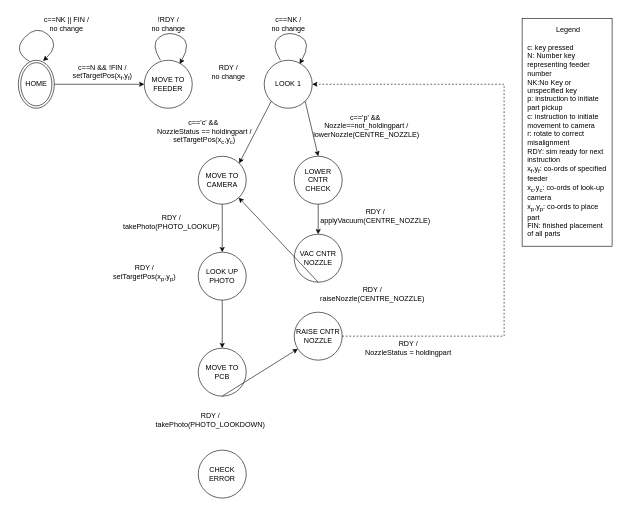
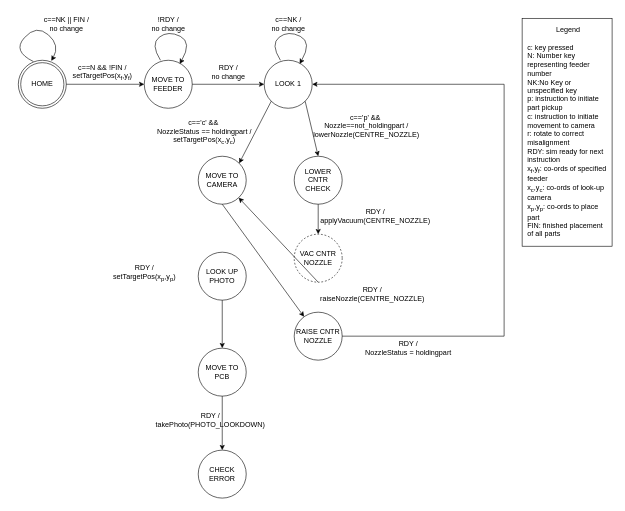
  <mxCell id="0" />
  <mxCell id="1" parent="0" />
- <mxCell id="2" value="HOME" style="ellipse;shape=doubleEllipse;whiteSpace=wrap;html=1;aspect=fixed;fillColor=none;" vertex="1" parent="1"><mxGeometry x="30" y="100" width="60" height="80" as="geometry" /></mxCell>
+ <mxCell id="2" value="HOME" style="ellipse;shape=doubleEllipse;whiteSpace=wrap;html=1;aspect=fixed;fillColor=none;" vertex="1" parent="1"><mxGeometry x="30" y="100" width="80" height="80" as="geometry" /></mxCell>
  <mxCell id="3" value="&lt;div&gt;c==NK || FIN /&lt;/div&gt;&lt;div&gt;no change&lt;br&gt;&lt;/div&gt;" style="text;html=1;align=center;verticalAlign=middle;resizable=0;points=[];autosize=1;strokeColor=none;fillColor=none;" vertex="1" parent="1"><mxGeometry x="60" width="100" height="40" as="geometry" y="20" /></mxCell>
  <mxCell id="4" value="&lt;div&gt;c==N &amp;amp;&amp;amp; !FIN /&lt;/div&gt;&lt;div&gt;setTargetPos(x&lt;sub&gt;f&lt;/sub&gt;,y&lt;sub&gt;f&lt;/sub&gt;)&lt;br&gt;&lt;/div&gt;" style="text;html=1;align=center;verticalAlign=middle;resizable=0;points=[];autosize=1;strokeColor=none;fillColor=none;" vertex="1" parent="1"><mxGeometry x="110" y="100" width="120" height="40" as="geometry" /></mxCell>
  <mxCell id="5" value="MOVE TO FEEDER" style="ellipse;whiteSpace=wrap;html=1;aspect=fixed;fillColor=none;" vertex="1" parent="1"><mxGeometry x="240" y="100" width="80" height="80" as="geometry" /></mxCell>
  <mxCell id="6" value="" style="endArrow=classic;html=1;rounded=0;exitX=1;exitY=0.5;exitDx=0;exitDy=0;entryX=0;entryY=0.5;entryDx=0;entryDy=0;" edge="1" parent="1" source="2" target="5"><mxGeometry width="50" height="50" relative="1" as="geometry"><mxPoint x="390" y="310" as="sourcePoint" /><mxPoint x="440" y="260" as="targetPoint" /></mxGeometry></mxCell>
  <mxCell id="7" value="" style="curved=1;endArrow=classic;html=1;rounded=0;entryX=0.688;entryY=0.013;entryDx=0;entryDy=0;entryPerimeter=0;exitX=0.313;exitY=0.025;exitDx=0;exitDy=0;exitPerimeter=0;" edge="1" parent="1" source="2" target="2"><mxGeometry width="50" height="50" relative="1" as="geometry"><mxPoint x="50" y="105" as="sourcePoint" /><mxPoint x="80" y="105" as="targetPoint" /><Array as="points"><mxPoint x="20" y="85" /><mxPoint x="60" y="40" /><mxPoint x="100" y="75" /></Array></mxGeometry></mxCell>
  <mxCell id="8" value="" style="curved=1;endArrow=classic;html=1;rounded=0;entryX=0.738;entryY=0.075;entryDx=0;entryDy=0;entryPerimeter=0;exitX=0.338;exitY=0;exitDx=0;exitDy=0;exitPerimeter=0;" edge="1" parent="1" source="5" target="5"><mxGeometry width="50" height="50" relative="1" as="geometry"><mxPoint x="265" y="97" as="sourcePoint" /><mxPoint x="295" y="89" as="targetPoint" /><Array as="points"><mxPoint x="250" y="73" /><mxPoint x="280" y="50" /><mxPoint x="320" y="70" /></Array></mxGeometry></mxCell>
  <mxCell id="9" value="&lt;div&gt;!RDY / &lt;br&gt;&lt;/div&gt;&lt;div&gt;no change&lt;/div&gt;" style="text;html=1;align=center;verticalAlign=middle;resizable=0;points=[];autosize=1;strokeColor=none;fillColor=none;" vertex="1" parent="1"><mxGeometry x="240" width="80" height="40" as="geometry" y="20" /></mxCell>
  <mxCell id="10" value="LOOK 1" style="ellipse;whiteSpace=wrap;html=1;aspect=fixed;fillColor=none;" vertex="1" parent="1"><mxGeometry x="440" y="100" width="80" height="80" as="geometry" /></mxCell>
+ <mxCell id="11" value="" style="endArrow=classic;html=1;rounded=0;exitX=1;exitY=0.5;exitDx=0;exitDy=0;entryX=0;entryY=0.5;entryDx=0;entryDy=0;" edge="1" parent="1" source="5" target="10"><mxGeometry width="50" height="50" relative="1" as="geometry"><mxPoint x="390" y="310" as="sourcePoint" /><mxPoint x="440" y="260" as="targetPoint" /></mxGeometry></mxCell>
  <mxCell id="12" value="&lt;div&gt;RDY / &lt;br&gt;&lt;/div&gt;&lt;div&gt;no change&lt;/div&gt;" style="text;html=1;align=center;verticalAlign=middle;resizable=0;points=[];autosize=1;strokeColor=none;fillColor=none;" vertex="1" parent="1"><mxGeometry x="340" y="100" width="80" height="40" as="geometry" /></mxCell>
  <mxCell id="13" value="" style="curved=1;endArrow=classic;html=1;rounded=0;entryX=0.738;entryY=0.075;entryDx=0;entryDy=0;entryPerimeter=0;exitX=0.338;exitY=0;exitDx=0;exitDy=0;exitPerimeter=0;" edge="1" parent="1"><mxGeometry width="50" height="50" relative="1" as="geometry"><mxPoint x="467" y="100" as="sourcePoint" /><mxPoint x="499" y="106" as="targetPoint" /><Array as="points"><mxPoint x="450" y="73" /><mxPoint x="480" y="50" /><mxPoint x="520" y="70" /></Array></mxGeometry></mxCell>
  <mxCell id="14" value="&lt;div&gt;c==NK /&lt;br&gt;&lt;/div&gt;&lt;div&gt;no change&lt;br&gt;&lt;/div&gt;" style="text;html=1;align=center;verticalAlign=middle;resizable=0;points=[];autosize=1;strokeColor=none;fillColor=none;" vertex="1" parent="1"><mxGeometry x="440" width="80" height="40" as="geometry" y="20" /></mxCell>
  <mxCell id="15" value="&lt;div&gt;Legend&lt;/div&gt;&lt;div&gt;&lt;br&gt;&lt;/div&gt;&lt;div align=&quot;left&quot;&gt;c: key pressed&lt;/div&gt;&lt;div align=&quot;left&quot;&gt;N: Number key representing feeder number&lt;/div&gt;&lt;div align=&quot;left&quot;&gt;NK:No Key or unspecified key&lt;/div&gt;&lt;div align=&quot;left&quot;&gt;p: instruction to initiate part pickup&lt;/div&gt;&lt;div align=&quot;left&quot;&gt;c: instruction to initiate movement to camera&lt;/div&gt;&lt;div align=&quot;left&quot;&gt;r: rotate to correct misalignment&lt;br&gt;&lt;/div&gt;&lt;div align=&quot;left&quot;&gt;RDY: sim ready for next instruction&lt;/div&gt;&lt;div align=&quot;left&quot;&gt;x&lt;sub&gt;f&lt;/sub&gt;,y&lt;sub&gt;f&lt;/sub&gt;: co-ords of specified feeder&lt;/div&gt;&lt;div align=&quot;left&quot;&gt;x&lt;sub&gt;c&lt;/sub&gt;,y&lt;sub&gt;c&lt;/sub&gt;: co-ords of look-up camera&lt;/div&gt;&lt;div align=&quot;left&quot;&gt;x&lt;sub&gt;p&lt;/sub&gt;,y&lt;sub&gt;p&lt;/sub&gt;: co-ords to place part&lt;/div&gt;&lt;div align=&quot;left&quot;&gt;FIN: finished placement of all parts&lt;br&gt;&lt;/div&gt;" style="rounded=0;whiteSpace=wrap;html=1;fillColor=none;perimeterSpacing=0;spacingRight=4;spacingLeft=8;" vertex="1" parent="1"><mxGeometry x="870" y="30" width="150" height="380" as="geometry" /></mxCell>
  <mxCell id="16" value="LOWER CNTR CHECK" style="ellipse;whiteSpace=wrap;html=1;aspect=fixed;fillColor=none;" vertex="1" parent="1"><mxGeometry x="490" y="260" width="80" height="80" as="geometry" /></mxCell>
  <mxCell id="17" value="" style="endArrow=classic;html=1;rounded=0;exitX=1;exitY=1;exitDx=0;exitDy=0;entryX=0.5;entryY=0;entryDx=0;entryDy=0;" edge="1" parent="1" source="10" target="16"><mxGeometry width="50" height="50" relative="1" as="geometry"><mxPoint x="410" y="310" as="sourcePoint" /><mxPoint x="460" y="260" as="targetPoint" /></mxGeometry></mxCell>
  <mxCell id="18" value="&lt;div align=&quot;center&quot;&gt;c=='p' &amp;amp;&amp;amp;&amp;nbsp;&lt;/div&gt;&lt;div align=&quot;center&quot;&gt;Nozzle==not_holdingpart /&lt;/div&gt;&lt;div align=&quot;center&quot;&gt;lowerNozzle(CENTRE_NOZZLE)&lt;br&gt;&lt;/div&gt;" style="text;html=1;align=center;verticalAlign=middle;resizable=0;points=[];autosize=1;strokeColor=none;fillColor=none;" vertex="1" parent="1"><mxGeometry x="510" y="180" width="200" height="60" as="geometry" /></mxCell>
- <mxCell id="19" value="VAC CNTR NOZZLE" style="ellipse;whiteSpace=wrap;html=1;aspect=fixed;fillColor=none;" vertex="1" parent="1"><mxGeometry x="490" y="390" width="80" height="80" as="geometry" /></mxCell>
+ <mxCell id="19" value="VAC CNTR NOZZLE" style="ellipse;whiteSpace=wrap;html=1;aspect=fixed;fillColor=none;dashed=1;" vertex="1" parent="1"><mxGeometry x="490" y="390" width="80" height="80" as="geometry" /></mxCell>
  <mxCell id="20" value="" style="endArrow=classic;html=1;rounded=0;exitX=0.5;exitY=1;exitDx=0;exitDy=0;entryX=0.5;entryY=0;entryDx=0;entryDy=0;" edge="1" parent="1" source="16" target="19"><mxGeometry width="50" height="50" relative="1" as="geometry"><mxPoint x="410" y="310" as="sourcePoint" /><mxPoint x="460" y="260" as="targetPoint" /></mxGeometry></mxCell>
  <mxCell id="21" value="&lt;div&gt;RDY /&lt;/div&gt;&lt;div&gt;applyVacuum(CENTRE_NOZZLE)&lt;br&gt;&lt;/div&gt;" style="text;html=1;align=center;verticalAlign=middle;resizable=0;points=[];autosize=1;strokeColor=none;fillColor=none;" vertex="1" parent="1"><mxGeometry x="520" y="340" width="210" height="40" as="geometry" /></mxCell>
- <mxCell id="22" style="edgeStyle=orthogonalEdgeStyle;rounded=0;orthogonalLoop=1;jettySize=auto;html=1;exitX=1;exitY=0.5;exitDx=0;exitDy=0;entryX=1;entryY=0.5;entryDx=0;entryDy=0;dashed=1;" edge="1" parent="1" source="23" target="10"><mxGeometry relative="1" as="geometry"><Array as="points"><mxPoint x="840" y="560" /><mxPoint x="840" y="140" /></Array></mxGeometry></mxCell>
+ <mxCell id="22" style="edgeStyle=orthogonalEdgeStyle;rounded=0;orthogonalLoop=1;jettySize=auto;html=1;exitX=1;exitY=0.5;exitDx=0;exitDy=0;entryX=1;entryY=0.5;entryDx=0;entryDy=0;" edge="1" parent="1" source="23" target="10"><mxGeometry relative="1" as="geometry"><Array as="points"><mxPoint x="840" y="560" /><mxPoint x="840" y="140" /></Array></mxGeometry></mxCell>
  <mxCell id="23" value="RAISE CNTR NOZZLE" style="ellipse;whiteSpace=wrap;html=1;aspect=fixed;fillColor=none;" vertex="1" parent="1"><mxGeometry x="490" y="520" width="80" height="80" as="geometry" /></mxCell>
  <mxCell id="24" value="" style="endArrow=classic;html=1;rounded=0;exitX=0.5;exitY=1;exitDx=0;exitDy=0;" edge="1" parent="1" source="19" target="27"><mxGeometry width="50" height="50" relative="1" as="geometry"><mxPoint x="410" y="340" as="sourcePoint" /><mxPoint x="460" y="290" as="targetPoint" /></mxGeometry></mxCell>
  <mxCell id="25" value="&lt;div&gt;RDY /&lt;/div&gt;&lt;div&gt;NozzleStatus = holdingpart&lt;br&gt;&lt;/div&gt;" style="text;html=1;align=center;verticalAlign=middle;resizable=0;points=[];autosize=1;strokeColor=none;fillColor=none;" vertex="1" parent="1"><mxGeometry x="595" y="560" width="170" height="40" as="geometry" /></mxCell>
  <mxCell id="26" value="&lt;div&gt;RDY /&lt;/div&gt;&lt;div&gt;raiseNozzle(CENTRE_NOZZLE)&lt;br&gt;&lt;/div&gt;" style="text;html=1;align=center;verticalAlign=middle;resizable=0;points=[];autosize=1;strokeColor=none;fillColor=none;" vertex="1" parent="1"><mxGeometry x="520" y="470" width="200" height="40" as="geometry" /></mxCell>
  <mxCell id="27" value="MOVE TO CAMERA" style="ellipse;whiteSpace=wrap;html=1;aspect=fixed;fillColor=none;" vertex="1" parent="1"><mxGeometry x="330" y="260" width="80" height="80" as="geometry" /></mxCell>
  <mxCell id="28" value="&lt;div&gt;c=='c' &amp;amp;&amp;amp;&amp;nbsp;&lt;/div&gt;&lt;div&gt;NozzleStatus == holdingpart /&lt;/div&gt;&lt;div&gt;setTargetPos(x&lt;sub&gt;c&lt;/sub&gt;,y&lt;sub&gt;c&lt;/sub&gt;)&lt;br&gt;&lt;/div&gt;" style="text;html=1;align=center;verticalAlign=middle;resizable=0;points=[];autosize=1;strokeColor=none;fillColor=none;" vertex="1" parent="1"><mxGeometry x="250" y="190" width="180" height="60" as="geometry" /></mxCell>
  <mxCell id="29" value="" style="endArrow=classic;html=1;rounded=0;exitX=0;exitY=1;exitDx=0;exitDy=0;entryX=1;entryY=0;entryDx=0;entryDy=0;" edge="1" parent="1" source="10" target="27"><mxGeometry width="50" height="50" relative="1" as="geometry"><mxPoint x="510" y="10" as="sourcePoint" /><mxPoint x="560" y="-40" as="targetPoint" /></mxGeometry></mxCell>
- <mxCell id="30" value="" style="endArrow=classic;html=1;rounded=0;exitX=0.5;exitY=1;exitDx=0;exitDy=0;" edge="1" parent="1" source="27" target="31"><mxGeometry width="50" height="50" relative="1" as="geometry"><mxPoint x="440" y="100" as="sourcePoint" /><mxPoint x="370" y="420" as="targetPoint" /></mxGeometry></mxCell>
+ <mxCell id="30" value="" style="endArrow=classic;html=1;rounded=0;exitX=0.5;exitY=1;exitDx=0;exitDy=0;" edge="1" parent="1" source="27" target="23"><mxGeometry width="50" height="50" relative="1" as="geometry"><mxPoint x="440" y="100" as="sourcePoint" /><mxPoint x="370" y="420" as="targetPoint" /></mxGeometry></mxCell>
  <mxCell id="31" value="LOOK UP PHOTO" style="ellipse;whiteSpace=wrap;html=1;aspect=fixed;fillColor=none;" vertex="1" parent="1"><mxGeometry x="330" y="420" width="80" height="80" as="geometry" /></mxCell>
- <mxCell id="32" value="&lt;div&gt;RDY / &lt;br&gt;&lt;/div&gt;&lt;div&gt;takePhoto(PHOTO_LOOKUP)&lt;br&gt;&lt;/div&gt;" style="text;html=1;align=center;verticalAlign=middle;resizable=0;points=[];autosize=1;strokeColor=none;fillColor=none;" vertex="1" parent="1"><mxGeometry x="190" y="350" width="190" height="40" as="geometry" /></mxCell>
  <mxCell id="33" value="MOVE TO PCB" style="ellipse;whiteSpace=wrap;html=1;aspect=fixed;fillColor=none;" vertex="1" parent="1"><mxGeometry x="330" y="580" width="80" height="80" as="geometry" /></mxCell>
  <mxCell id="34" value="" style="endArrow=classic;html=1;rounded=0;exitX=0.5;exitY=1;exitDx=0;exitDy=0;entryX=0.5;entryY=0;entryDx=0;entryDy=0;" edge="1" parent="1" source="31" target="33"><mxGeometry width="50" height="50" relative="1" as="geometry"><mxPoint x="520" y="310" as="sourcePoint" /><mxPoint x="570" y="260" as="targetPoint" /></mxGeometry></mxCell>
  <mxCell id="35" value="&lt;div&gt;RDY /&lt;/div&gt;&lt;div&gt;setTargetPos(x&lt;sub&gt;p&lt;/sub&gt;,y&lt;sub&gt;p&lt;/sub&gt;) &lt;/div&gt;" style="text;html=1;align=center;verticalAlign=middle;resizable=0;points=[];autosize=1;strokeColor=none;fillColor=none;" vertex="1" parent="1"><mxGeometry x="175" y="435" width="130" height="40" as="geometry" /></mxCell>
  <mxCell id="36" value="CHECK ERROR" style="ellipse;whiteSpace=wrap;html=1;aspect=fixed;fillColor=none;" vertex="1" parent="1"><mxGeometry x="330" y="750" width="80" height="80" as="geometry" /></mxCell>
- <mxCell id="37" value="" style="endArrow=classic;html=1;rounded=0;exitX=0.5;exitY=1;exitDx=0;exitDy=0;" edge="1" parent="1" source="33" target="23"><mxGeometry width="50" height="50" relative="1" as="geometry"><mxPoint x="550" y="460" as="sourcePoint" /><mxPoint x="600" y="410" as="targetPoint" /></mxGeometry></mxCell>
+ <mxCell id="37" value="" style="endArrow=classic;html=1;rounded=0;exitX=0.5;exitY=1;exitDx=0;exitDy=0;entryX=0.5;entryY=0;entryDx=0;entryDy=0;" edge="1" parent="1" source="33" target="36"><mxGeometry width="50" height="50" relative="1" as="geometry"><mxPoint x="550" y="460" as="sourcePoint" /><mxPoint x="600" y="410" as="targetPoint" /></mxGeometry></mxCell>
  <mxCell id="38" value="&lt;div&gt;RDY /&lt;/div&gt;&lt;div&gt;takePhoto(PHOTO_LOOKDOWN)&lt;br&gt;&lt;/div&gt;" style="text;html=1;align=center;verticalAlign=middle;resizable=0;points=[];autosize=1;strokeColor=none;fillColor=none;" vertex="1" parent="1"><mxGeometry x="245" y="680" width="210" height="40" as="geometry" /></mxCell>
